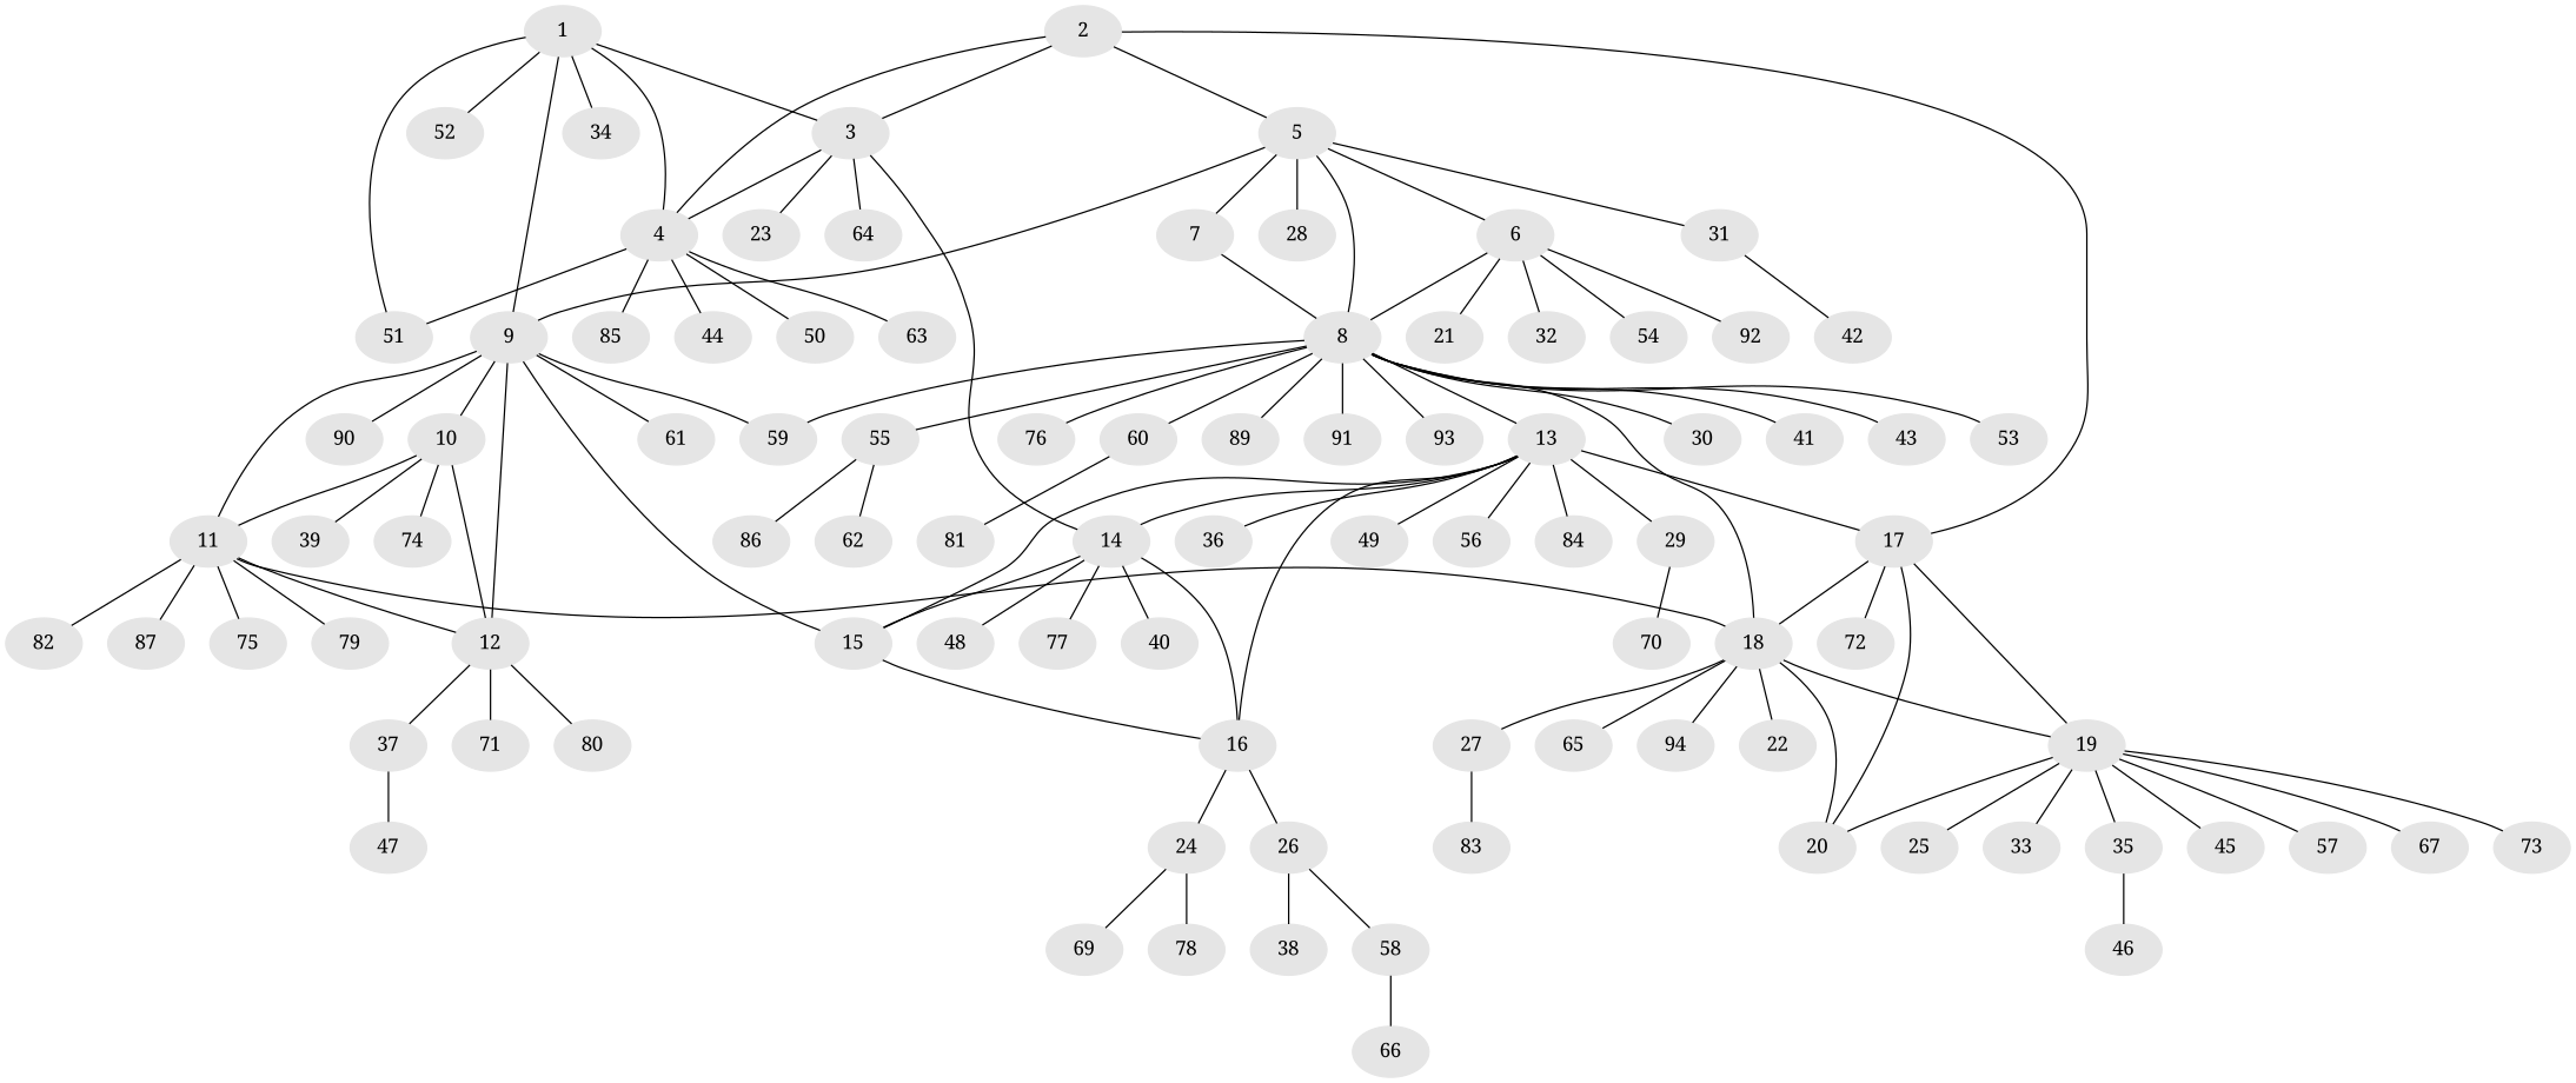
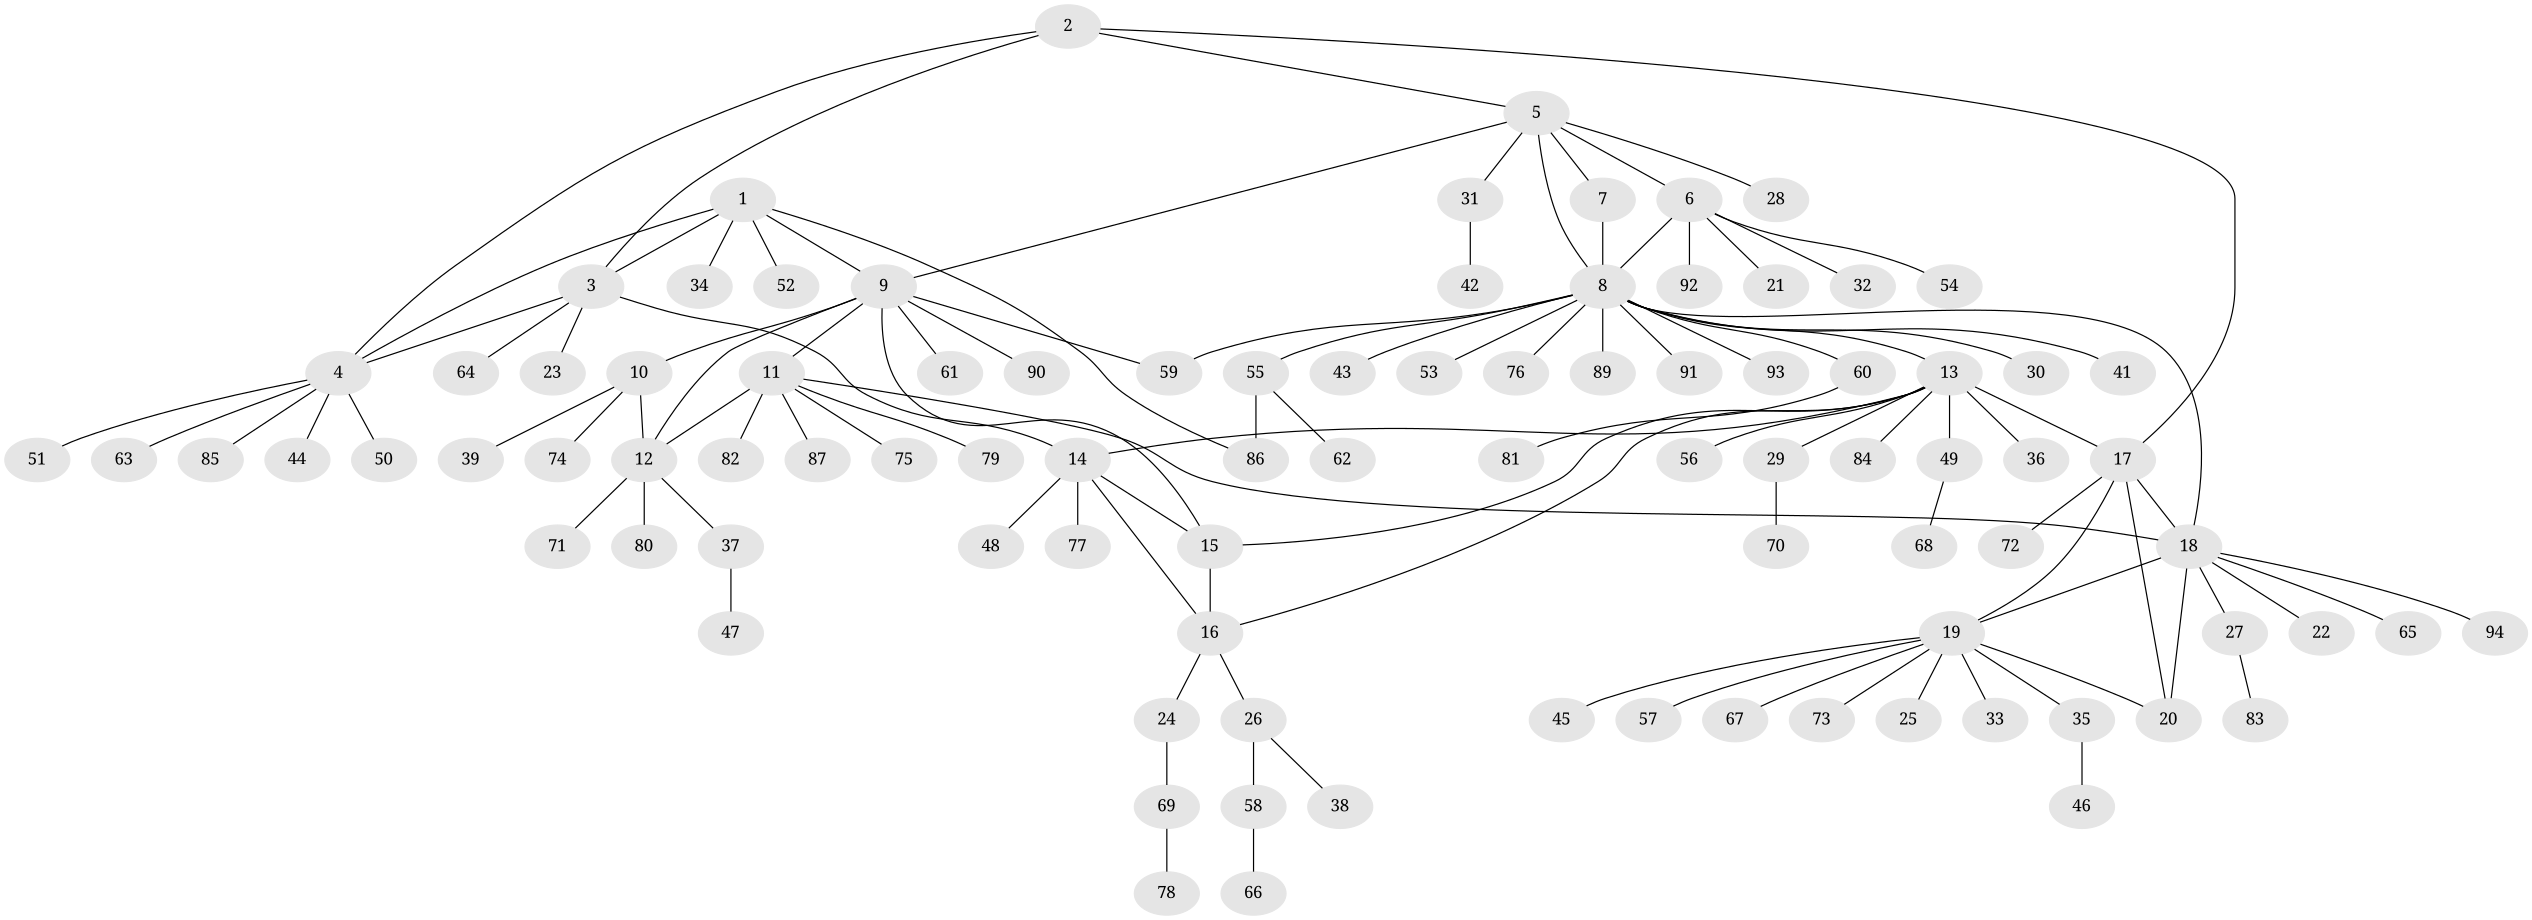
  graph {
    fontname="Noto Serif"
    node [color=gray90 fontname="Noto Serif" style=filled]
    edge [fontname="Noto Serif"]
    1
    3
    4
    9
    34
    52
    86
    2
    5
    17
    14
    23
    64
    44
    50
    51
    63
    85
    59
    10
    11
    12
    15
    61
    90
    6
    7
    8
    28
    31
    18
    19
    20
    72
    16
-   40
    48
    77
    21
    32
    54
    92
    13
    30
    41
    43
    53
    55
    60
    76
    89
    91
    93
    42
    29
    36
    49
    56
    84
    22
    27
    65
    94
    62
    81
    39
    74
    75
    79
    82
    87
    37
    71
    80
    47
    24
    26
    70
+   68
    69
    78
    38
    58
    25
    33
    35
    45
    57
    67
    73
    83
    46
    66
    1 -- 3
    1 -- 4
    1 -- 9
    1 -- 34
    1 -- 52
-   1 -- 51
+   1 -- 86
    3 -- 4
    3 -- 14
    3 -- 23
    3 -- 64
    4 -- 44
    4 -- 50
    4 -- 51
    4 -- 63
    4 -- 85
    9 -- 59
    9 -- 10
    9 -- 11
    9 -- 12
    9 -- 15
    9 -- 61
    9 -- 90
    2 -- 3
    2 -- 4
    2 -- 5
    2 -- 17
    5 -- 9
    5 -- 6
    5 -- 7
    5 -- 8
    5 -- 28
    5 -- 31
    17 -- 18
    17 -- 19
    17 -- 20
    17 -- 72
    14 -- 15
    14 -- 16
-   14 -- 40
    14 -- 48
    14 -- 77
-   10 -- 11
    10 -- 12
    10 -- 39
    10 -- 74
    11 -- 12
    11 -- 18
    11 -- 75
    11 -- 79
    11 -- 82
    11 -- 87
    12 -- 37
    12 -- 71
    12 -- 80
    15 -- 16
    6 -- 8
    6 -- 21
    6 -- 32
    6 -- 54
    6 -- 92
    7 -- 8
    8 -- 59
    8 -- 18
    8 -- 13
    8 -- 30
    8 -- 41
    8 -- 43
    8 -- 53
    8 -- 55
    8 -- 60
    8 -- 76
    8 -- 89
    8 -- 91
    8 -- 93
    31 -- 42
    18 -- 19
    18 -- 20
    18 -- 22
    18 -- 27
    18 -- 65
    18 -- 94
    19 -- 20
    19 -- 25
    19 -- 33
    19 -- 35
    19 -- 45
    19 -- 57
    19 -- 67
    19 -- 73
    16 -- 24
    16 -- 26
    13 -- 17
    13 -- 14
    13 -- 15
    13 -- 16
    13 -- 29
    13 -- 36
    13 -- 49
    13 -- 56
    13 -- 84
    55 -- 86
    55 -- 62
    60 -- 81
    29 -- 70
+   49 -- 68
    27 -- 83
    37 -- 47
    24 -- 69
-   24 -- 78
+   69 -- 78
    26 -- 38
    26 -- 58
    58 -- 66
    35 -- 46
  }
